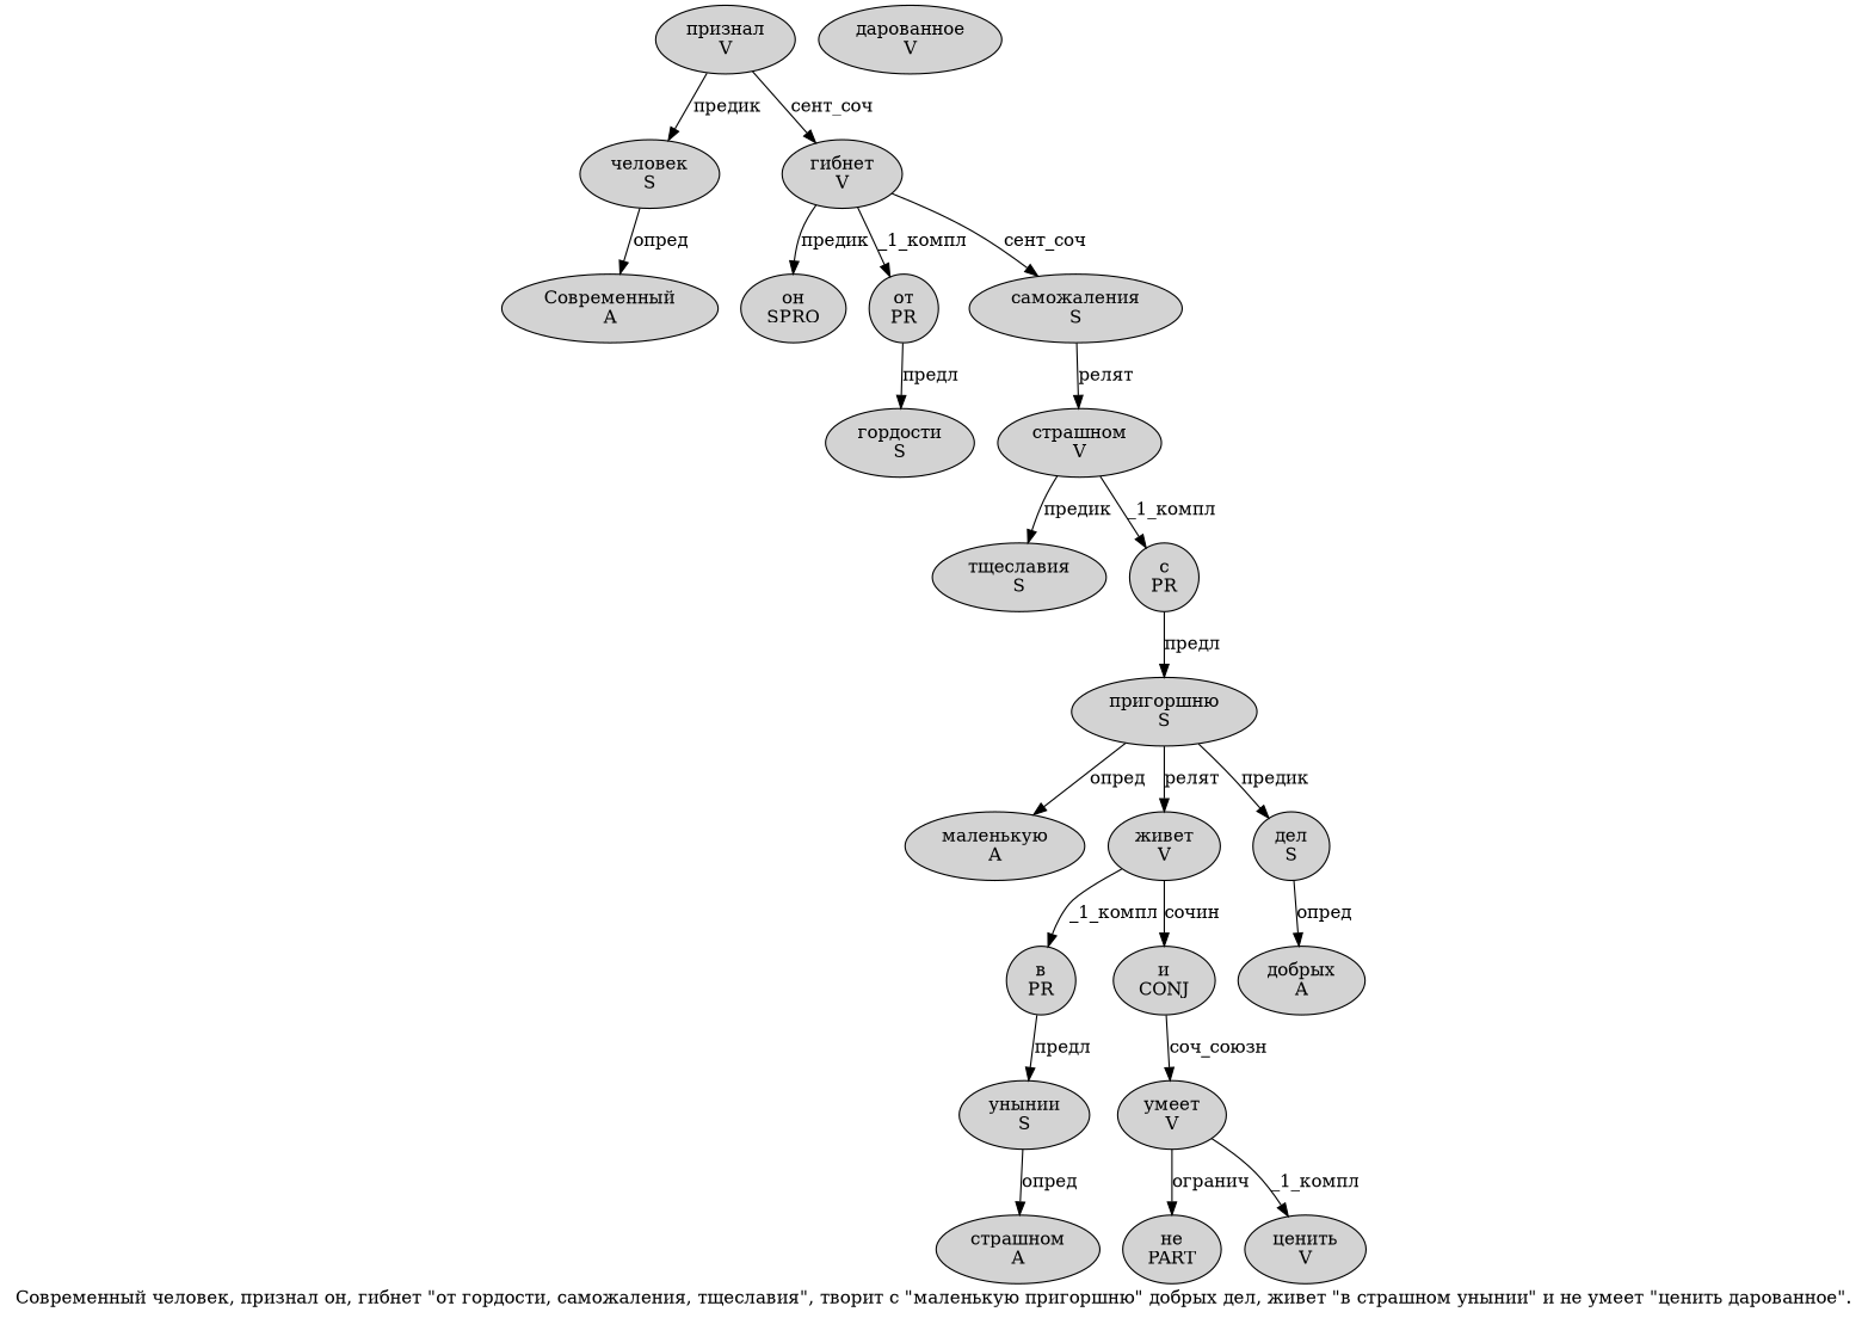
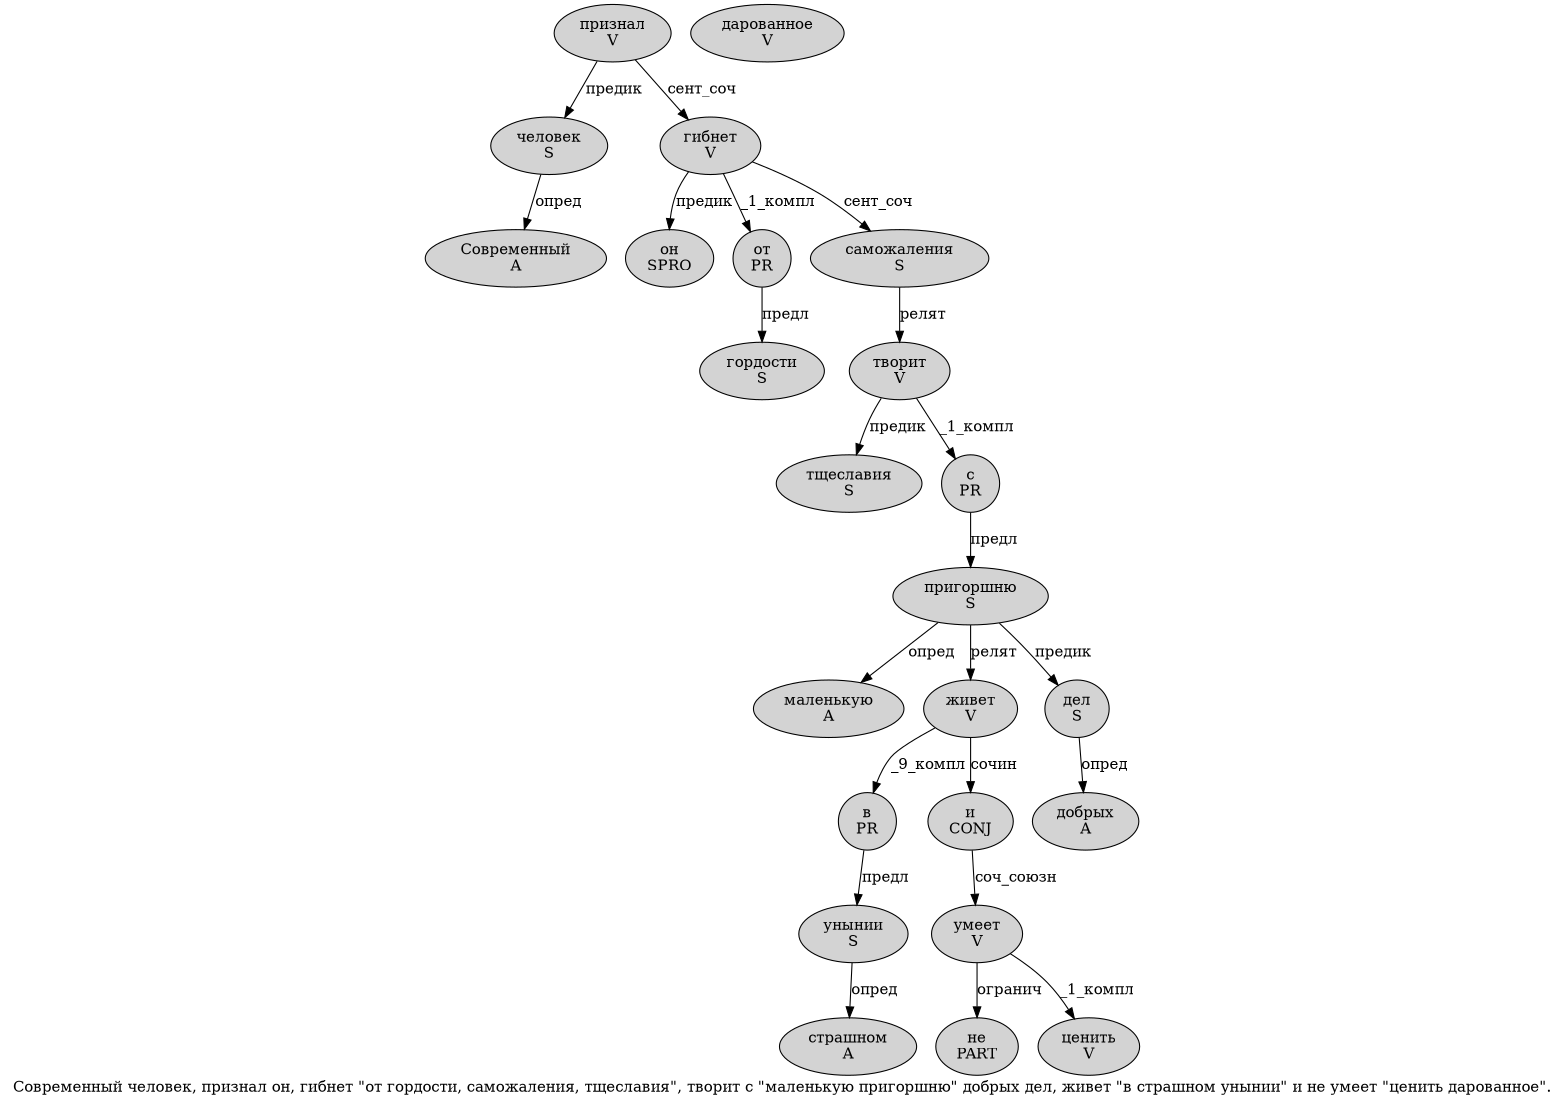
  digraph {
    label="Современный человек, признал он, гибнет \"от гордости, саможаления, тщеславия\", творит с \"маленькую пригоршню\" добрых дел, живет \"в страшном унынии\" и не умеет \"ценить дарованное\"."
    node [fillcolor=lightgray penwidth=1 shape=ellipse style=filled]
    n1 [label="Современный\nA"]
    n2 [label="человек\nS"]
    n3 [label="признал\nV"]
    n4 [label="гибнет\nV"]
    n5 [label="он\nSPRO"]
    n6 [label="от\nPR"]
    n7 [label="саможаления\nS"]
    n8 [label="гордости\nS"]
-   n9 [label="страшном\nV"]
+   n9 [label="творит\nV"]
    n10 [label="тщеславия\nS"]
    n11 [label="с\nPR"]
    n12 [label="пригоршню\nS"]
    n13 [label="маленькую\nA"]
    n14 [label="живет\nV"]
    n15 [label="дел\nS"]
    n16 [label="в\nPR"]
    n17 [label="и\nCONJ"]
    n18 [label="добрых\nA"]
    n19 [label="унынии\nS"]
    n20 [label="умеет\nV"]
    n21 [label="страшном\nA"]
    n22 [label="не\nPART"]
    n23 [label="ценить\nV"]
    n24 [label="дарованное\nV"]
    n2 -> n1 [label="опред"]
    n3 -> n2 [label="предик"]
    n3 -> n4 [label="сент_соч"]
    n4 -> n5 [label="предик"]
    n4 -> n6 [label="_1_компл"]
    n4 -> n7 [label="сент_соч"]
    n6 -> n8 [label="предл"]
    n7 -> n9 [label="релят"]
    n9 -> n10 [label="предик"]
    n9 -> n11 [label="_1_компл"]
    n11 -> n12 [label="предл"]
    n12 -> n13 [label="опред"]
    n12 -> n14 [label="релят"]
    n12 -> n15 [label="предик"]
-   n14 -> n16 [label="_1_компл"]
+   n14 -> n16 [label="_9_компл"]
    n14 -> n17 [label="сочин"]
    n15 -> n18 [label="опред"]
    n16 -> n19 [label="предл"]
    n17 -> n20 [label="соч_союзн"]
    n19 -> n21 [label="опред"]
    n20 -> n22 [label="огранич"]
    n20 -> n23 [label="_1_компл"]
  }
